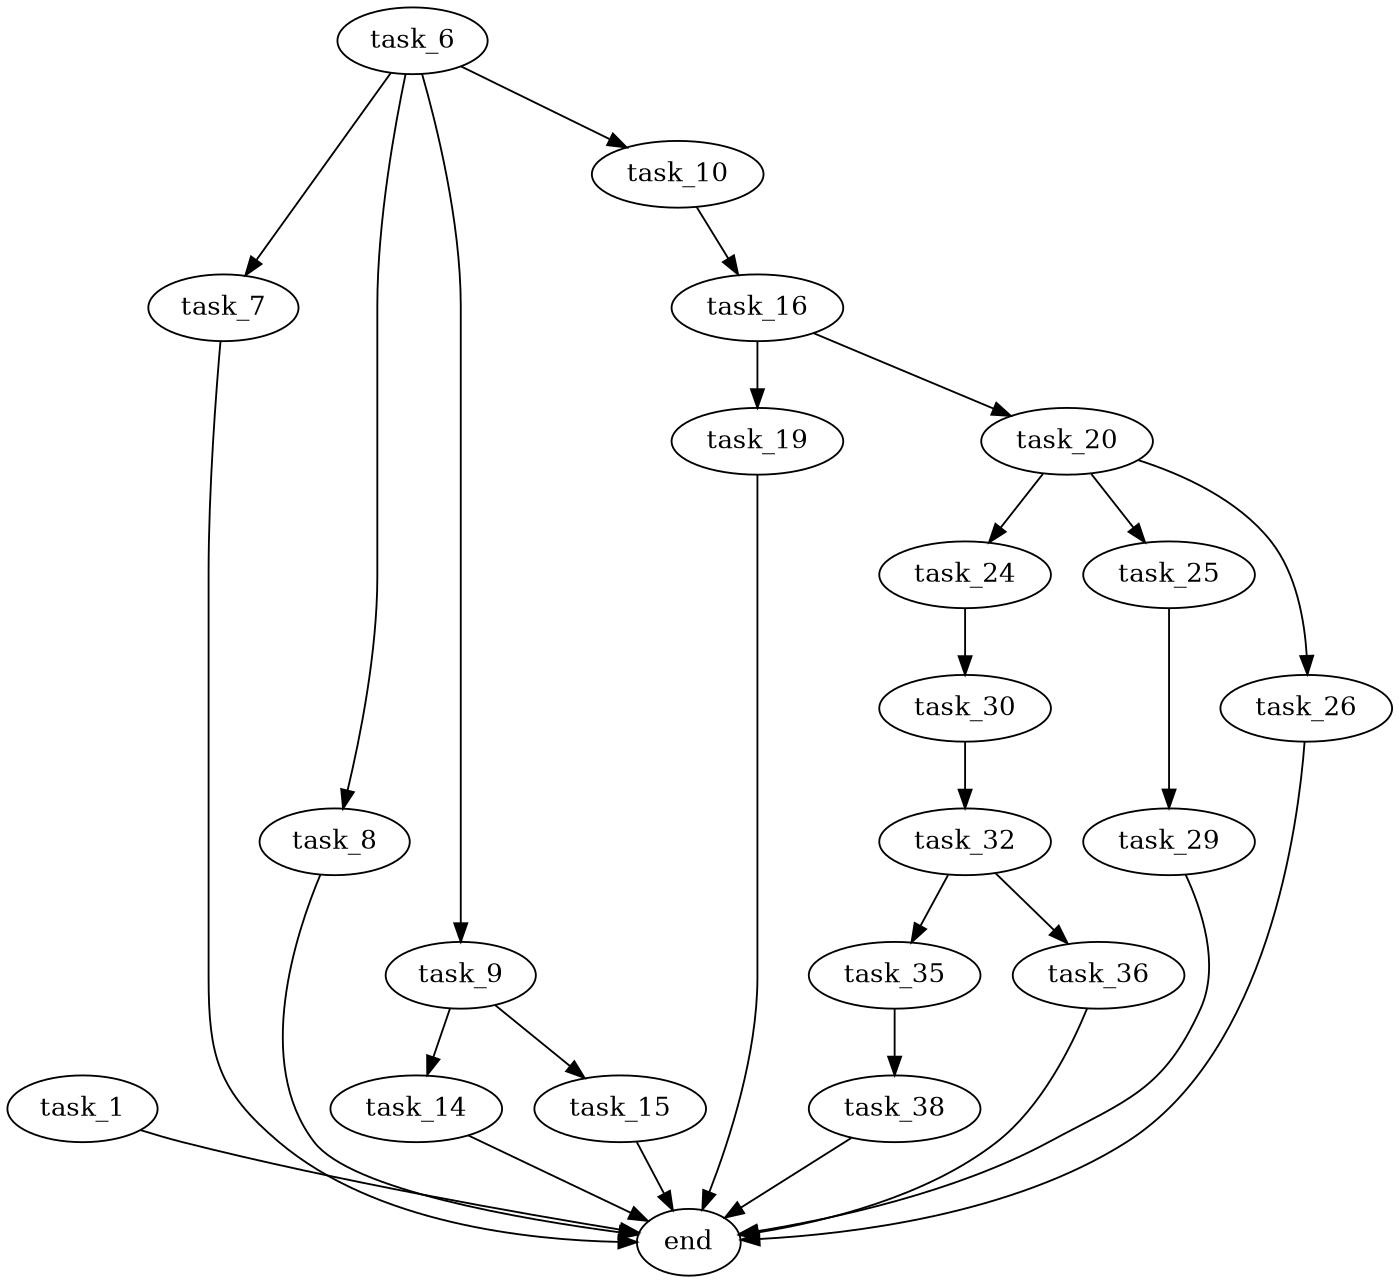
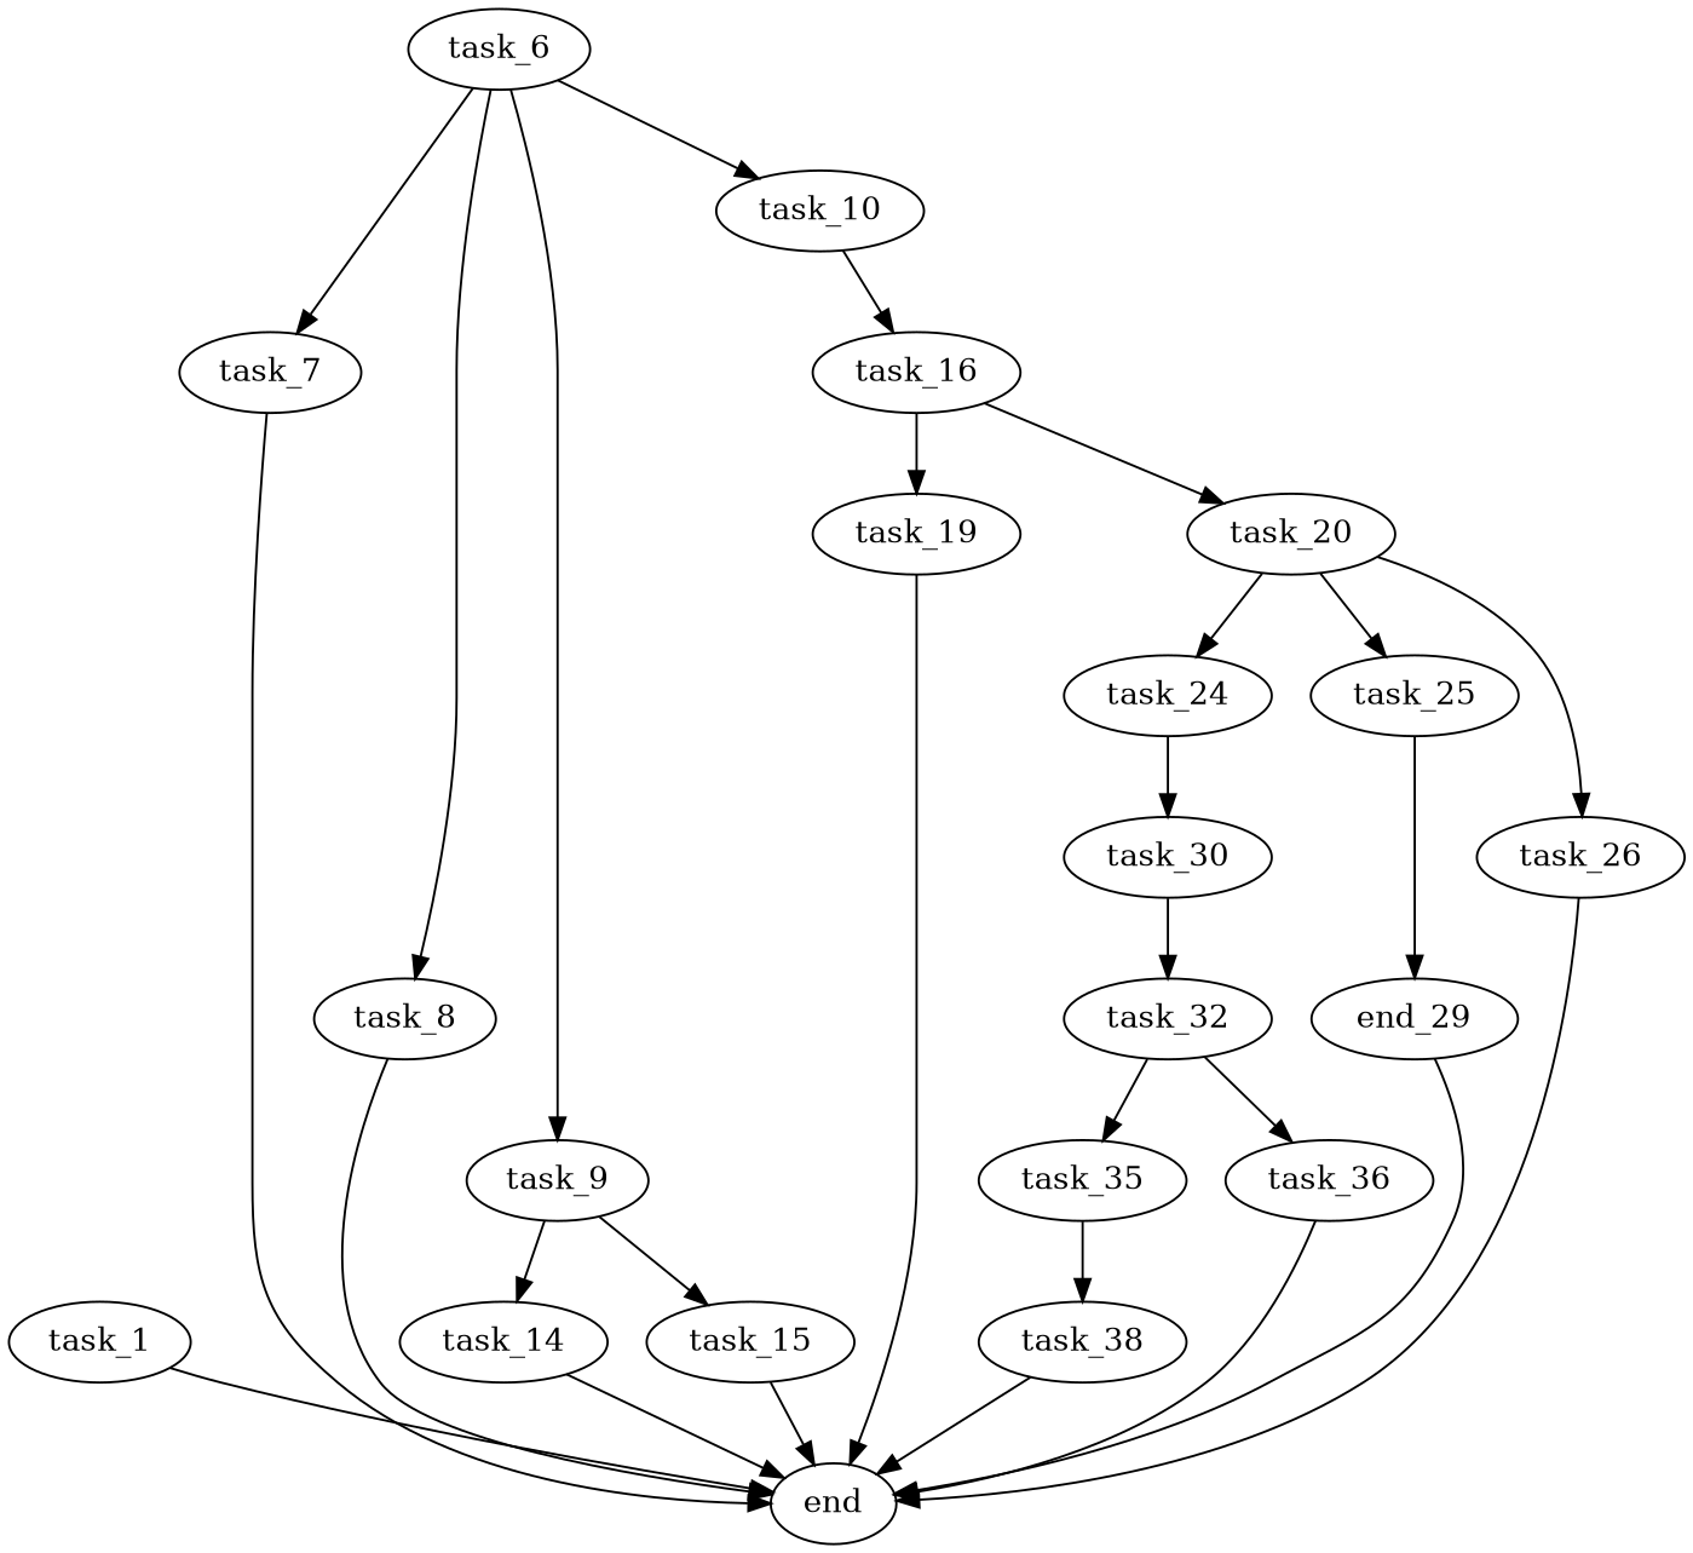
  digraph {
    task_1
    end
    n3 [label=task_6]
    task_7
    task_8
    task_9
    task_10
    task_14
    task_15
    task_16
    task_19
    task_20
    task_24
    task_25
    task_26
    task_30
-   task_29
+   task_29 [label=end_29]
    task_32
    task_35
    task_36
    task_38
    task_1 -> end
    n3 -> task_7
    n3 -> task_8
    n3 -> task_9
    n3 -> task_10
    task_7 -> end
    task_8 -> end
    task_9 -> task_14
    task_9 -> task_15
    task_10 -> task_16
    task_14 -> end
    task_15 -> end
    task_16 -> task_19
    task_16 -> task_20
    task_19 -> end
    task_20 -> task_24
    task_20 -> task_25
    task_20 -> task_26
    task_24 -> task_30
    task_25 -> task_29
    task_26 -> end
    task_30 -> task_32
    task_29 -> end
    task_32 -> task_35
    task_32 -> task_36
    task_35 -> task_38
    task_36 -> end
    task_38 -> end
  }
